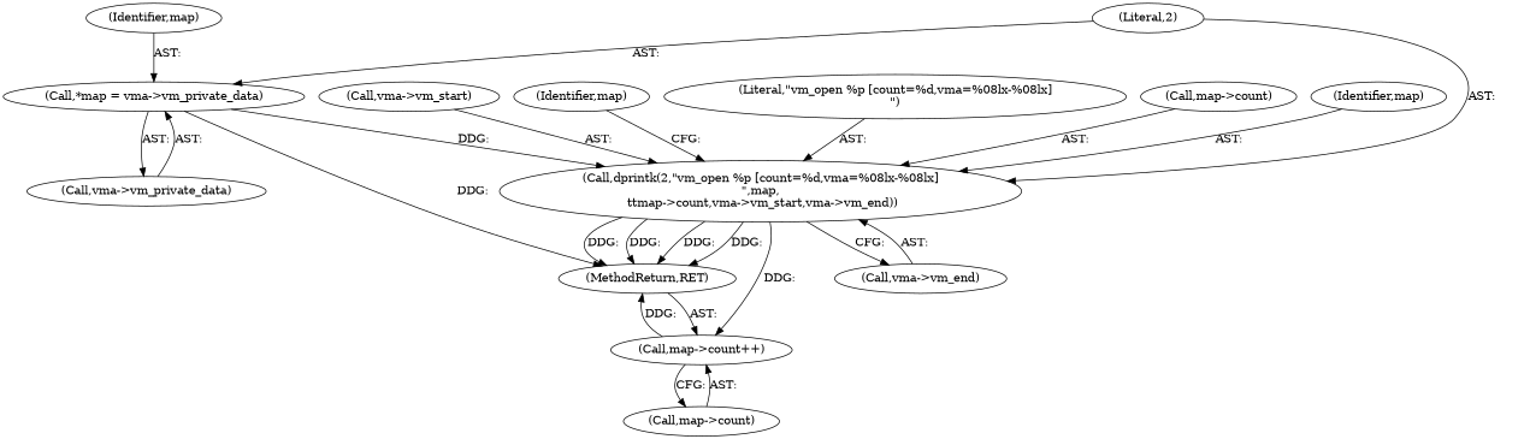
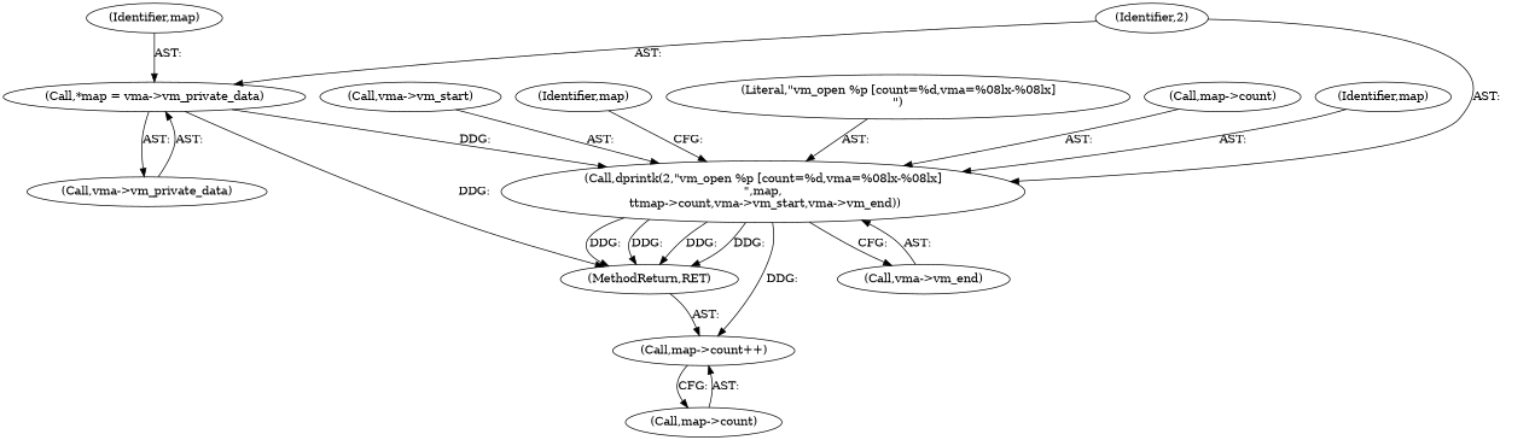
  digraph {
    n1 [label="(Call,*map = vma->vm_private_data)"]
    n2 [label="(Call,dprintk(2,\"vm_open %p [count=%d,vma=%08lx-%08lx]\n\",map,\n \t\tmap->count,vma->vm_start,vma->vm_end))"]
    n3 [label="(MethodReturn,RET)"]
    n4 [label="(Call,vma->vm_private_data)"]
    n5 [label="(Call,map->count++)"]
    n6 [label="(Call,vma->vm_end)"]
    n7 [label="(Call,map->count)"]
    n8 [label="(Identifier,map)"]
-   n9 [label="(Literal,2)"]
+   n9 [label="(Identifier,2)"]
    n10 [label="(Call,vma->vm_start)"]
    n11 [label="(Identifier,map)"]
    n12 [label="(Literal,\"vm_open %p [count=%d,vma=%08lx-%08lx]\n\")"]
    n13 [label="(Call,map->count)"]
    n14 [label="(Identifier,map)"]
    n1 -> n2 [label="DDG: "]
    n1 -> n3 [label="DDG: "]
    n1 -> n4 [label="AST: "]
    n2 -> n3 [label="DDG: "]
    n2 -> n3 [label="DDG: "]
    n2 -> n3 [label="DDG: "]
    n2 -> n3 [label="DDG: "]
    n2 -> n5 [label="DDG: "]
    n2 -> n6 [label="CFG: "]
    n3 -> n5 [label="AST: "]
    n4 -> n1 [label="AST: "]
-   n5 -> n3 [label="DDG: "]
    n5 -> n7 [label="CFG: "]
    n6 -> n2 [label="AST: "]
    n7 -> n5 [label="AST: "]
    n8 -> n2 [label="AST: "]
    n9 -> n1 [label="AST: "]
    n9 -> n2 [label="AST: "]
    n10 -> n2 [label="AST: "]
    n11 -> n2 [label="CFG: "]
    n12 -> n2 [label="AST: "]
    n13 -> n2 [label="AST: "]
    n14 -> n1 [label="AST: "]
  }
